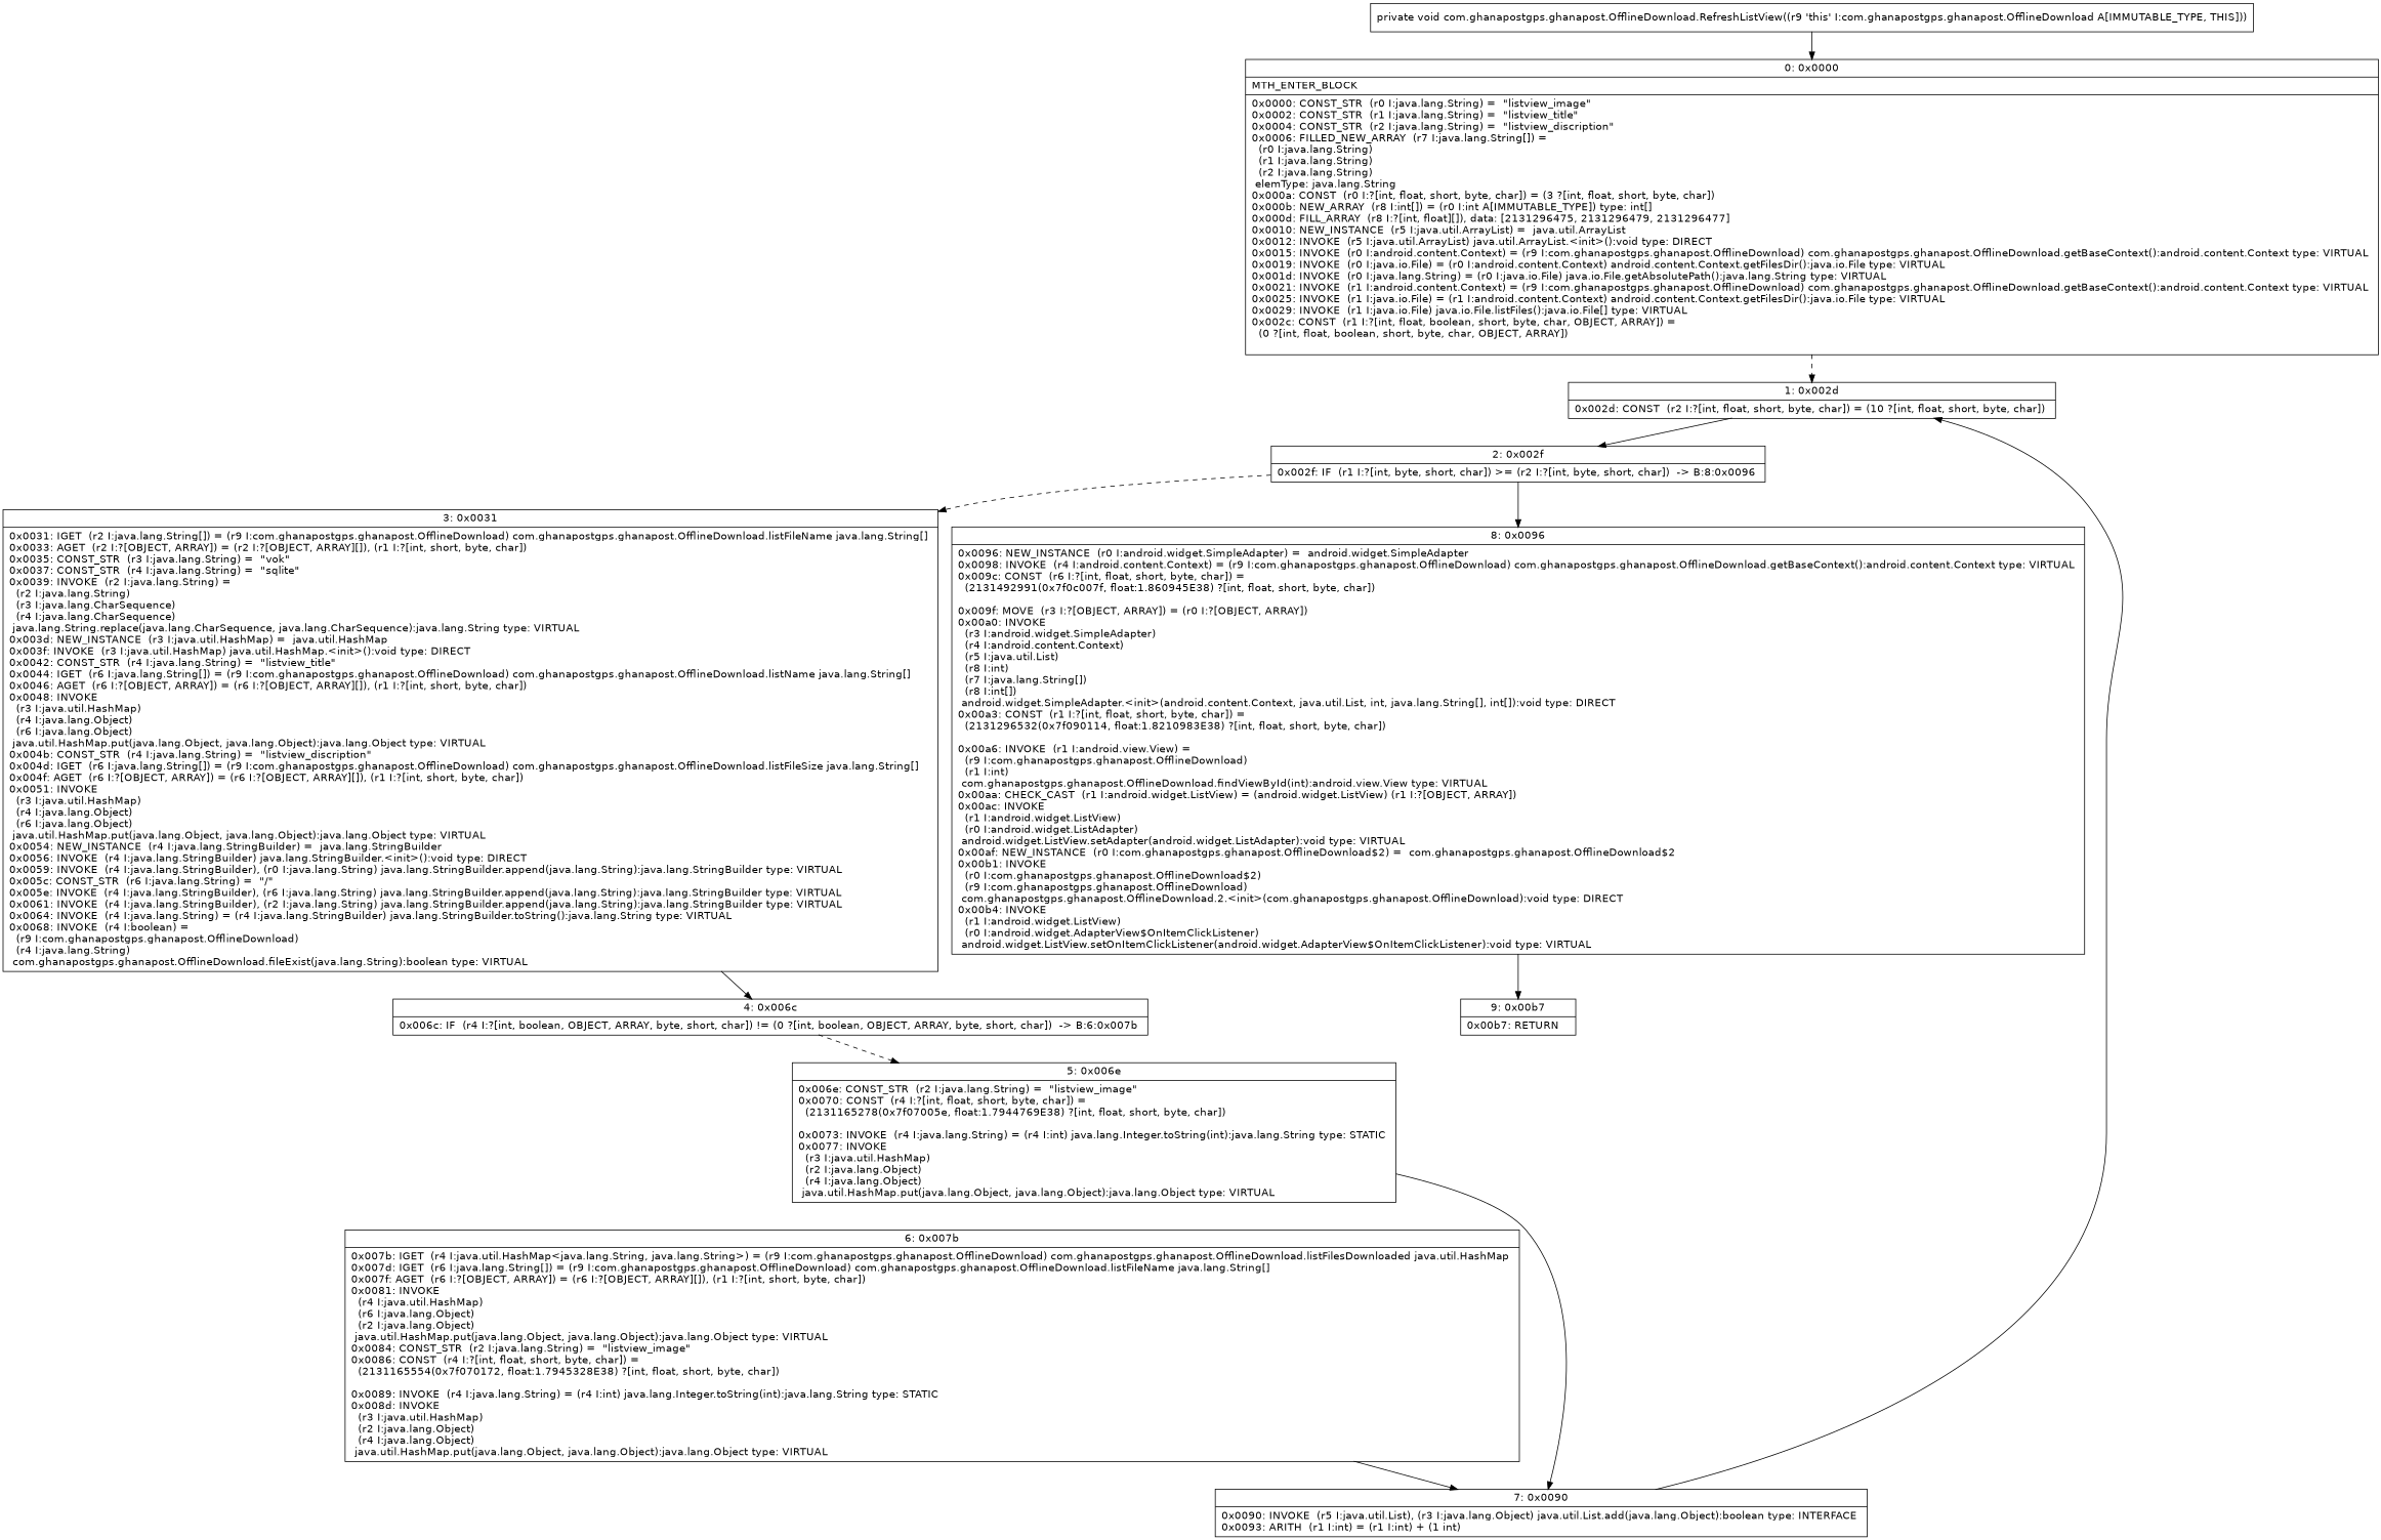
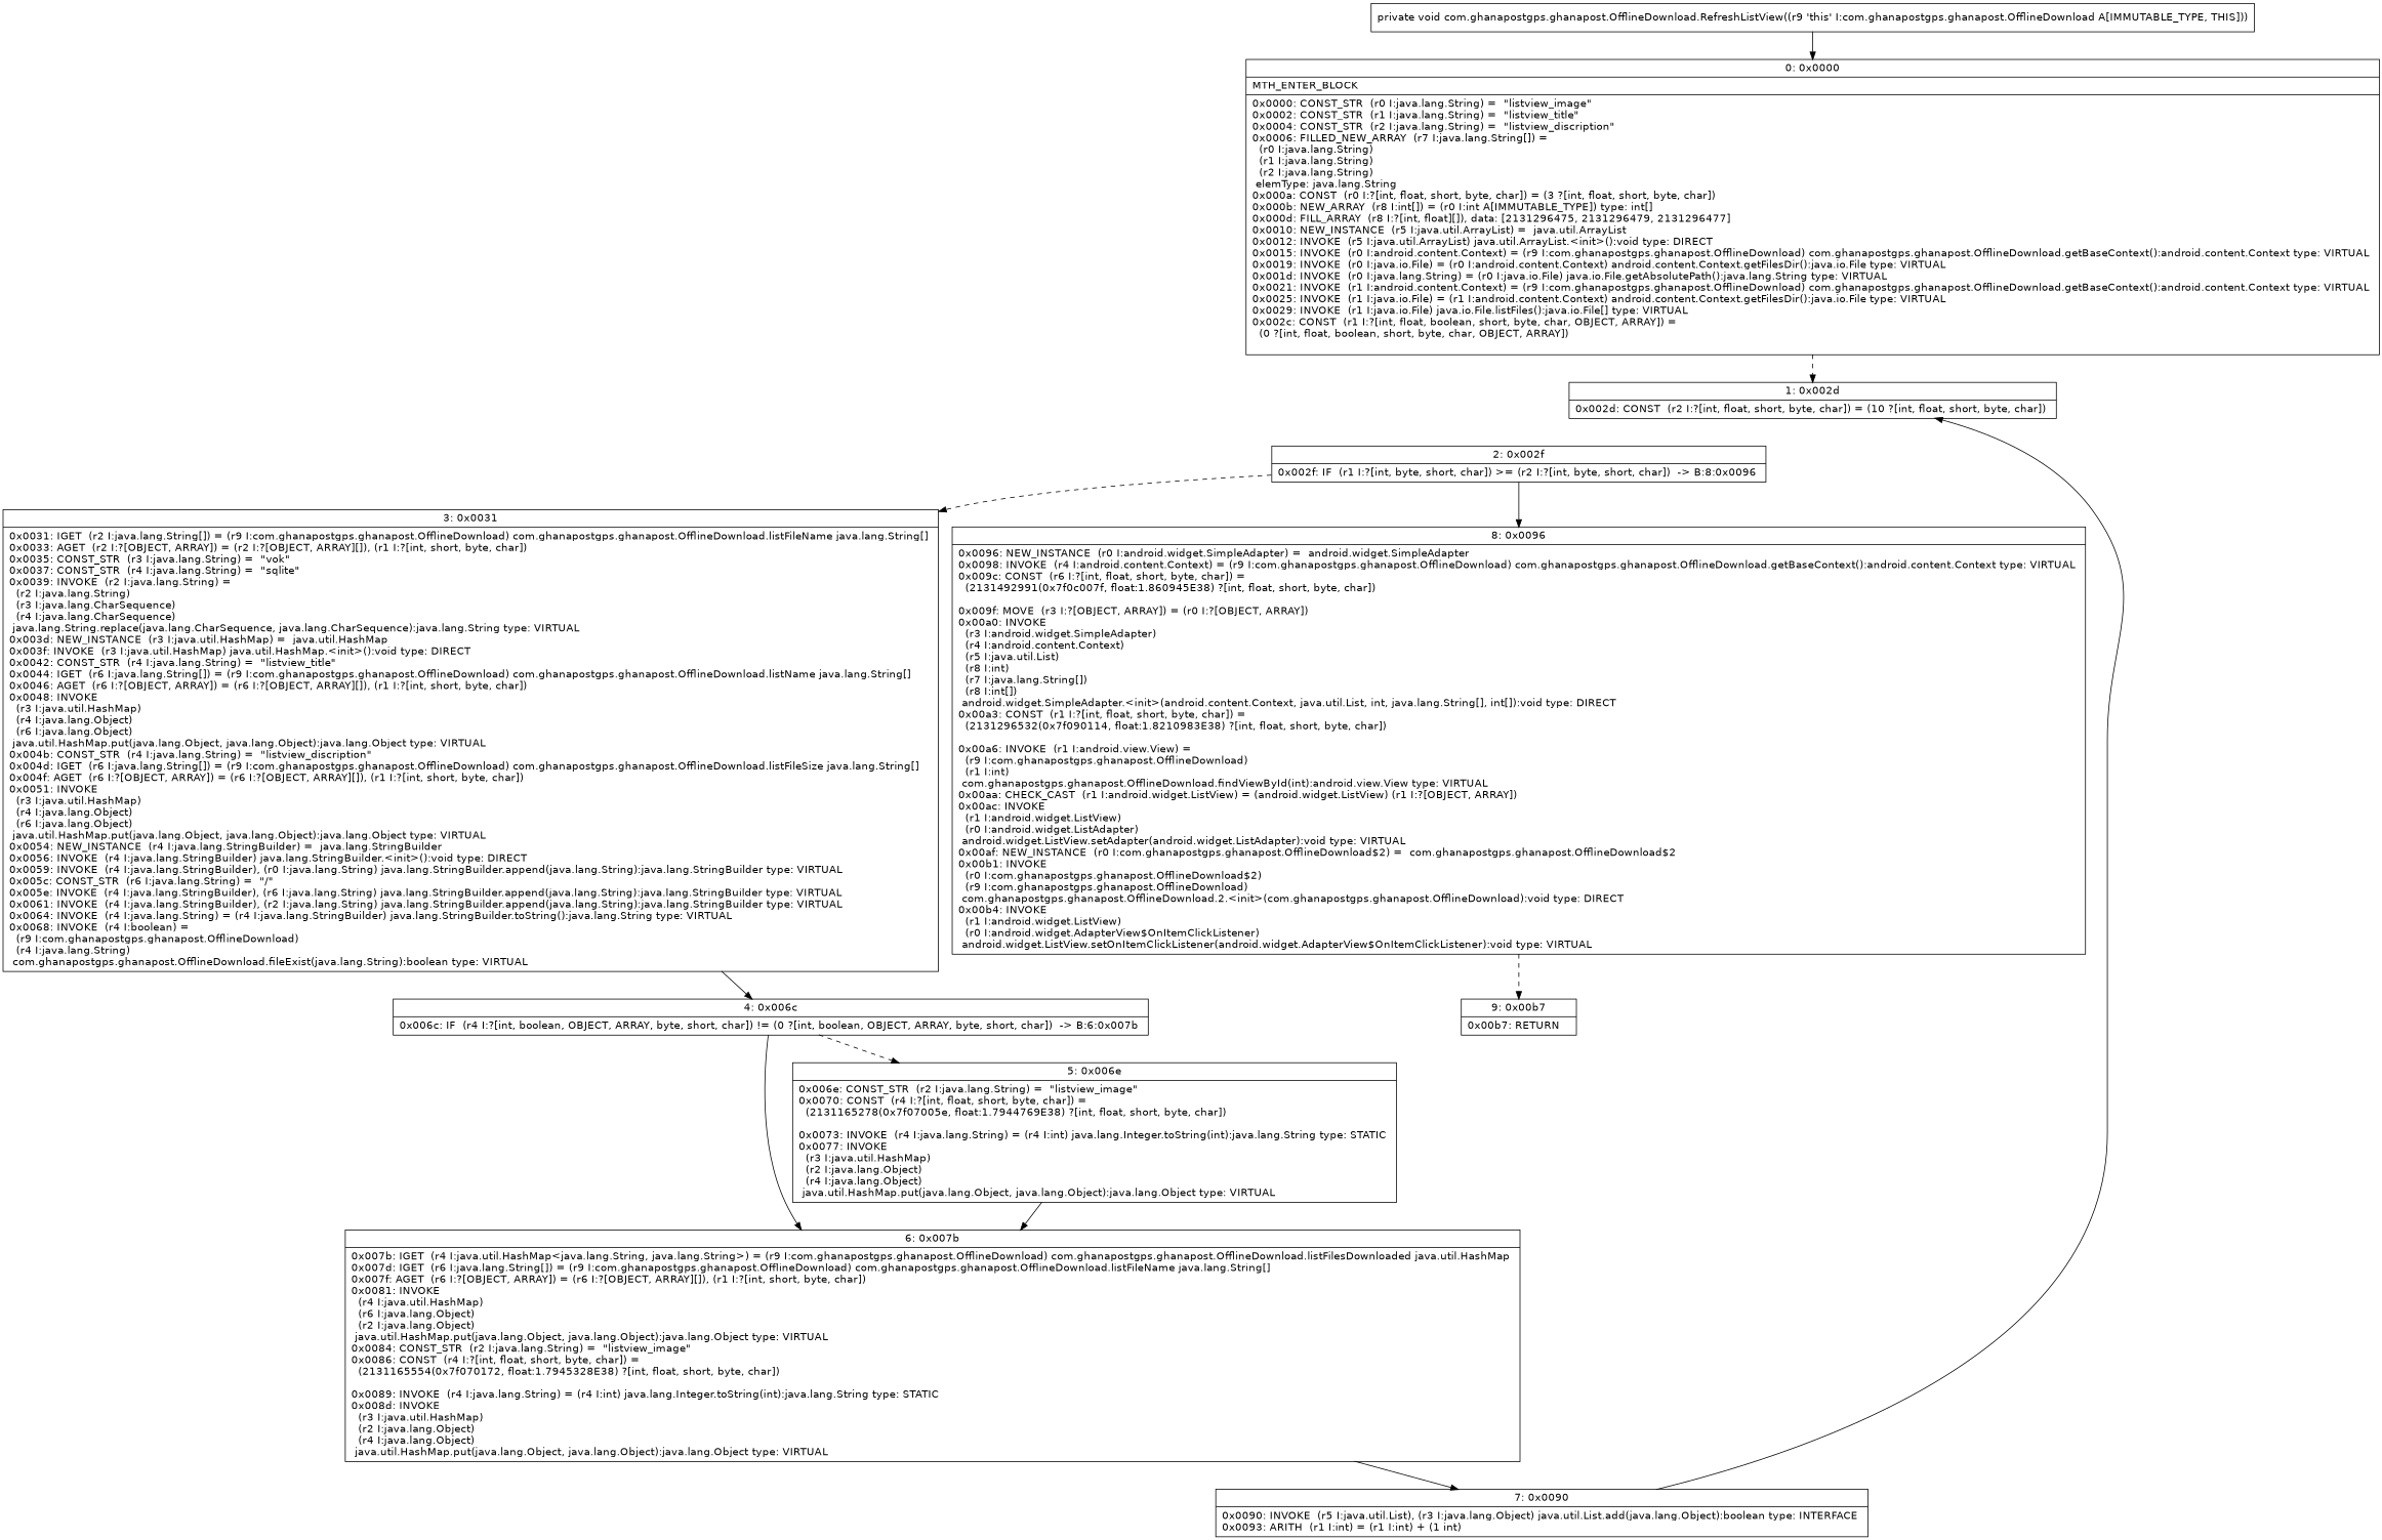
  digraph {
    fontname="DejaVu Sans"
    node [fontname="DejaVu Sans" shape=record]
    edge [fontname="DejaVu Sans"]
    n1 [label="{0\:\ 0x0000|MTH_ENTER_BLOCK\l|0x0000: CONST_STR  (r0 I:java.lang.String) =  \"listview_image\" \l0x0002: CONST_STR  (r1 I:java.lang.String) =  \"listview_title\" \l0x0004: CONST_STR  (r2 I:java.lang.String) =  \"listview_discription\" \l0x0006: FILLED_NEW_ARRAY  (r7 I:java.lang.String[]) = \l  (r0 I:java.lang.String)\l  (r1 I:java.lang.String)\l  (r2 I:java.lang.String)\l elemType: java.lang.String \l0x000a: CONST  (r0 I:?[int, float, short, byte, char]) = (3 ?[int, float, short, byte, char]) \l0x000b: NEW_ARRAY  (r8 I:int[]) = (r0 I:int A[IMMUTABLE_TYPE]) type: int[] \l0x000d: FILL_ARRAY  (r8 I:?[int, float][]), data: [2131296475, 2131296479, 2131296477] \l0x0010: NEW_INSTANCE  (r5 I:java.util.ArrayList) =  java.util.ArrayList \l0x0012: INVOKE  (r5 I:java.util.ArrayList) java.util.ArrayList.\<init\>():void type: DIRECT \l0x0015: INVOKE  (r0 I:android.content.Context) = (r9 I:com.ghanapostgps.ghanapost.OfflineDownload) com.ghanapostgps.ghanapost.OfflineDownload.getBaseContext():android.content.Context type: VIRTUAL \l0x0019: INVOKE  (r0 I:java.io.File) = (r0 I:android.content.Context) android.content.Context.getFilesDir():java.io.File type: VIRTUAL \l0x001d: INVOKE  (r0 I:java.lang.String) = (r0 I:java.io.File) java.io.File.getAbsolutePath():java.lang.String type: VIRTUAL \l0x0021: INVOKE  (r1 I:android.content.Context) = (r9 I:com.ghanapostgps.ghanapost.OfflineDownload) com.ghanapostgps.ghanapost.OfflineDownload.getBaseContext():android.content.Context type: VIRTUAL \l0x0025: INVOKE  (r1 I:java.io.File) = (r1 I:android.content.Context) android.content.Context.getFilesDir():java.io.File type: VIRTUAL \l0x0029: INVOKE  (r1 I:java.io.File) java.io.File.listFiles():java.io.File[] type: VIRTUAL \l0x002c: CONST  (r1 I:?[int, float, boolean, short, byte, char, OBJECT, ARRAY]) = \l  (0 ?[int, float, boolean, short, byte, char, OBJECT, ARRAY])\l \l}"]
    n2 [label="{1\:\ 0x002d|0x002d: CONST  (r2 I:?[int, float, short, byte, char]) = (10 ?[int, float, short, byte, char]) \l}"]
    n3 [label="{2\:\ 0x002f|0x002f: IF  (r1 I:?[int, byte, short, char]) \>= (r2 I:?[int, byte, short, char])  \-\> B:8:0x0096 \l}"]
    n4 [label="{3\:\ 0x0031|0x0031: IGET  (r2 I:java.lang.String[]) = (r9 I:com.ghanapostgps.ghanapost.OfflineDownload) com.ghanapostgps.ghanapost.OfflineDownload.listFileName java.lang.String[] \l0x0033: AGET  (r2 I:?[OBJECT, ARRAY]) = (r2 I:?[OBJECT, ARRAY][]), (r1 I:?[int, short, byte, char]) \l0x0035: CONST_STR  (r3 I:java.lang.String) =  \"vok\" \l0x0037: CONST_STR  (r4 I:java.lang.String) =  \"sqlite\" \l0x0039: INVOKE  (r2 I:java.lang.String) = \l  (r2 I:java.lang.String)\l  (r3 I:java.lang.CharSequence)\l  (r4 I:java.lang.CharSequence)\l java.lang.String.replace(java.lang.CharSequence, java.lang.CharSequence):java.lang.String type: VIRTUAL \l0x003d: NEW_INSTANCE  (r3 I:java.util.HashMap) =  java.util.HashMap \l0x003f: INVOKE  (r3 I:java.util.HashMap) java.util.HashMap.\<init\>():void type: DIRECT \l0x0042: CONST_STR  (r4 I:java.lang.String) =  \"listview_title\" \l0x0044: IGET  (r6 I:java.lang.String[]) = (r9 I:com.ghanapostgps.ghanapost.OfflineDownload) com.ghanapostgps.ghanapost.OfflineDownload.listName java.lang.String[] \l0x0046: AGET  (r6 I:?[OBJECT, ARRAY]) = (r6 I:?[OBJECT, ARRAY][]), (r1 I:?[int, short, byte, char]) \l0x0048: INVOKE  \l  (r3 I:java.util.HashMap)\l  (r4 I:java.lang.Object)\l  (r6 I:java.lang.Object)\l java.util.HashMap.put(java.lang.Object, java.lang.Object):java.lang.Object type: VIRTUAL \l0x004b: CONST_STR  (r4 I:java.lang.String) =  \"listview_discription\" \l0x004d: IGET  (r6 I:java.lang.String[]) = (r9 I:com.ghanapostgps.ghanapost.OfflineDownload) com.ghanapostgps.ghanapost.OfflineDownload.listFileSize java.lang.String[] \l0x004f: AGET  (r6 I:?[OBJECT, ARRAY]) = (r6 I:?[OBJECT, ARRAY][]), (r1 I:?[int, short, byte, char]) \l0x0051: INVOKE  \l  (r3 I:java.util.HashMap)\l  (r4 I:java.lang.Object)\l  (r6 I:java.lang.Object)\l java.util.HashMap.put(java.lang.Object, java.lang.Object):java.lang.Object type: VIRTUAL \l0x0054: NEW_INSTANCE  (r4 I:java.lang.StringBuilder) =  java.lang.StringBuilder \l0x0056: INVOKE  (r4 I:java.lang.StringBuilder) java.lang.StringBuilder.\<init\>():void type: DIRECT \l0x0059: INVOKE  (r4 I:java.lang.StringBuilder), (r0 I:java.lang.String) java.lang.StringBuilder.append(java.lang.String):java.lang.StringBuilder type: VIRTUAL \l0x005c: CONST_STR  (r6 I:java.lang.String) =  \"\/\" \l0x005e: INVOKE  (r4 I:java.lang.StringBuilder), (r6 I:java.lang.String) java.lang.StringBuilder.append(java.lang.String):java.lang.StringBuilder type: VIRTUAL \l0x0061: INVOKE  (r4 I:java.lang.StringBuilder), (r2 I:java.lang.String) java.lang.StringBuilder.append(java.lang.String):java.lang.StringBuilder type: VIRTUAL \l0x0064: INVOKE  (r4 I:java.lang.String) = (r4 I:java.lang.StringBuilder) java.lang.StringBuilder.toString():java.lang.String type: VIRTUAL \l0x0068: INVOKE  (r4 I:boolean) = \l  (r9 I:com.ghanapostgps.ghanapost.OfflineDownload)\l  (r4 I:java.lang.String)\l com.ghanapostgps.ghanapost.OfflineDownload.fileExist(java.lang.String):boolean type: VIRTUAL \l}"]
    n5 [label="{8\:\ 0x0096|0x0096: NEW_INSTANCE  (r0 I:android.widget.SimpleAdapter) =  android.widget.SimpleAdapter \l0x0098: INVOKE  (r4 I:android.content.Context) = (r9 I:com.ghanapostgps.ghanapost.OfflineDownload) com.ghanapostgps.ghanapost.OfflineDownload.getBaseContext():android.content.Context type: VIRTUAL \l0x009c: CONST  (r6 I:?[int, float, short, byte, char]) = \l  (2131492991(0x7f0c007f, float:1.860945E38) ?[int, float, short, byte, char])\l \l0x009f: MOVE  (r3 I:?[OBJECT, ARRAY]) = (r0 I:?[OBJECT, ARRAY]) \l0x00a0: INVOKE  \l  (r3 I:android.widget.SimpleAdapter)\l  (r4 I:android.content.Context)\l  (r5 I:java.util.List)\l  (r8 I:int)\l  (r7 I:java.lang.String[])\l  (r8 I:int[])\l android.widget.SimpleAdapter.\<init\>(android.content.Context, java.util.List, int, java.lang.String[], int[]):void type: DIRECT \l0x00a3: CONST  (r1 I:?[int, float, short, byte, char]) = \l  (2131296532(0x7f090114, float:1.8210983E38) ?[int, float, short, byte, char])\l \l0x00a6: INVOKE  (r1 I:android.view.View) = \l  (r9 I:com.ghanapostgps.ghanapost.OfflineDownload)\l  (r1 I:int)\l com.ghanapostgps.ghanapost.OfflineDownload.findViewById(int):android.view.View type: VIRTUAL \l0x00aa: CHECK_CAST  (r1 I:android.widget.ListView) = (android.widget.ListView) (r1 I:?[OBJECT, ARRAY]) \l0x00ac: INVOKE  \l  (r1 I:android.widget.ListView)\l  (r0 I:android.widget.ListAdapter)\l android.widget.ListView.setAdapter(android.widget.ListAdapter):void type: VIRTUAL \l0x00af: NEW_INSTANCE  (r0 I:com.ghanapostgps.ghanapost.OfflineDownload$2) =  com.ghanapostgps.ghanapost.OfflineDownload$2 \l0x00b1: INVOKE  \l  (r0 I:com.ghanapostgps.ghanapost.OfflineDownload$2)\l  (r9 I:com.ghanapostgps.ghanapost.OfflineDownload)\l com.ghanapostgps.ghanapost.OfflineDownload.2.\<init\>(com.ghanapostgps.ghanapost.OfflineDownload):void type: DIRECT \l0x00b4: INVOKE  \l  (r1 I:android.widget.ListView)\l  (r0 I:android.widget.AdapterView$OnItemClickListener)\l android.widget.ListView.setOnItemClickListener(android.widget.AdapterView$OnItemClickListener):void type: VIRTUAL \l}"]
    n6 [label="{4\:\ 0x006c|0x006c: IF  (r4 I:?[int, boolean, OBJECT, ARRAY, byte, short, char]) != (0 ?[int, boolean, OBJECT, ARRAY, byte, short, char])  \-\> B:6:0x007b \l}"]
    n7 [label="{9\:\ 0x00b7|0x00b7: RETURN   \l}"]
    n8 [label="{5\:\ 0x006e|0x006e: CONST_STR  (r2 I:java.lang.String) =  \"listview_image\" \l0x0070: CONST  (r4 I:?[int, float, short, byte, char]) = \l  (2131165278(0x7f07005e, float:1.7944769E38) ?[int, float, short, byte, char])\l \l0x0073: INVOKE  (r4 I:java.lang.String) = (r4 I:int) java.lang.Integer.toString(int):java.lang.String type: STATIC \l0x0077: INVOKE  \l  (r3 I:java.util.HashMap)\l  (r2 I:java.lang.Object)\l  (r4 I:java.lang.Object)\l java.util.HashMap.put(java.lang.Object, java.lang.Object):java.lang.Object type: VIRTUAL \l}"]
    n9 [label="{6\:\ 0x007b|0x007b: IGET  (r4 I:java.util.HashMap\<java.lang.String, java.lang.String\>) = (r9 I:com.ghanapostgps.ghanapost.OfflineDownload) com.ghanapostgps.ghanapost.OfflineDownload.listFilesDownloaded java.util.HashMap \l0x007d: IGET  (r6 I:java.lang.String[]) = (r9 I:com.ghanapostgps.ghanapost.OfflineDownload) com.ghanapostgps.ghanapost.OfflineDownload.listFileName java.lang.String[] \l0x007f: AGET  (r6 I:?[OBJECT, ARRAY]) = (r6 I:?[OBJECT, ARRAY][]), (r1 I:?[int, short, byte, char]) \l0x0081: INVOKE  \l  (r4 I:java.util.HashMap)\l  (r6 I:java.lang.Object)\l  (r2 I:java.lang.Object)\l java.util.HashMap.put(java.lang.Object, java.lang.Object):java.lang.Object type: VIRTUAL \l0x0084: CONST_STR  (r2 I:java.lang.String) =  \"listview_image\" \l0x0086: CONST  (r4 I:?[int, float, short, byte, char]) = \l  (2131165554(0x7f070172, float:1.7945328E38) ?[int, float, short, byte, char])\l \l0x0089: INVOKE  (r4 I:java.lang.String) = (r4 I:int) java.lang.Integer.toString(int):java.lang.String type: STATIC \l0x008d: INVOKE  \l  (r3 I:java.util.HashMap)\l  (r2 I:java.lang.Object)\l  (r4 I:java.lang.Object)\l java.util.HashMap.put(java.lang.Object, java.lang.Object):java.lang.Object type: VIRTUAL \l}"]
    n10 [label="{7\:\ 0x0090|0x0090: INVOKE  (r5 I:java.util.List), (r3 I:java.lang.Object) java.util.List.add(java.lang.Object):boolean type: INTERFACE \l0x0093: ARITH  (r1 I:int) = (r1 I:int) + (1 int) \l}"]
    n11 [label="{private void com.ghanapostgps.ghanapost.OfflineDownload.RefreshListView((r9 'this' I:com.ghanapostgps.ghanapost.OfflineDownload A[IMMUTABLE_TYPE, THIS])) }"]
    n1 -> n2 [style=dashed]
-   n2 -> n3
    n3 -> n4 [style=dashed]
    n3 -> n5
    n4 -> n6
-   n5 -> n7
+   n5 -> n7 [style=dashed]
    n6 -> n8 [style=dashed]
-   n8 -> n10
+   n6 -> n9
+   n8 -> n9
    n9 -> n10
    n10 -> n2
    n11 -> n1
  }
